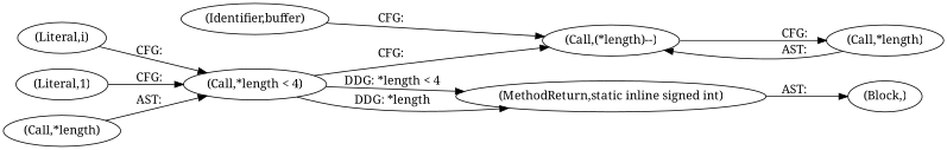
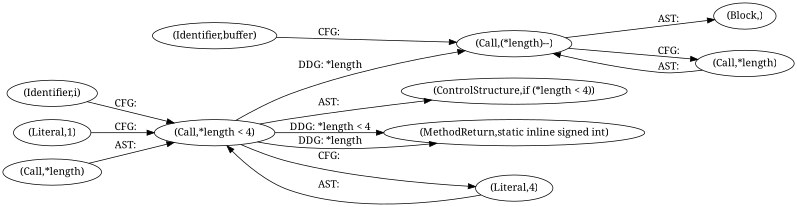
  digraph {
    fontname="Noto Serif"
    rankdir=LR
    node [fontname="Noto Serif"]
    edge [fontname="Noto Serif"]
    n1 [label="(Call,*length < 4)"]
    n2 [label="(Call,(*length)--)"]
+   n3 [label="(ControlStructure,if (*length < 4))"]
    n4 [label="(MethodReturn,static inline signed int)"]
+   n5 [label="(Literal,4)"]
    n6 [label="(Block,)"]
    n7 [label="(Call,*length)"]
-   n8 [label="(Literal,i)"]
+   n8 [label="(Identifier,i)"]
    n9 [label="(Literal,1)"]
    n10 [label="(Call,*length)"]
    n11 [label="(Identifier,buffer)"]
-   n1 -> n2 [label="CFG: "]
+   n1 -> n2 [label="DDG: *length"]
+   n1 -> n3 [label="AST: "]
    n1 -> n4 [label="DDG: *length < 4"]
    n1 -> n4 [label="DDG: *length"]
-   n4 -> n6 [label="AST: "]
+   n1 -> n5 [label="CFG: "]
+   n2 -> n6 [label="AST: "]
    n2 -> n7 [label="CFG: "]
+   n5 -> n1 [label="AST: "]
    n7 -> n2 [label="AST: "]
    n8 -> n1 [label="CFG: "]
    n9 -> n1 [label="CFG: "]
    n10 -> n1 [label="AST: "]
    n11 -> n2 [label="CFG: "]
  }
